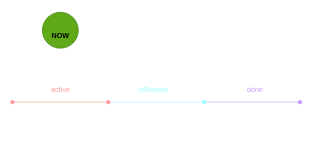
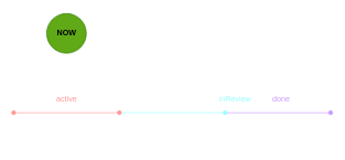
  <mxCell id="0" />
  <mxCell id="1" parent="0" />
  <mxCell id="2" value="" style="endArrow=oval;html=1;strokeColor=#CC99FF;endFill=1;" edge="1" parent="1"><mxGeometry width="50" height="50" relative="1" as="geometry"><mxPoint x="340" y="170" as="sourcePoint" /><mxPoint x="500" y="170" as="targetPoint" /></mxGeometry></mxCell>
  <mxCell id="3" value="" style="endArrow=oval;html=1;strokeColor=#99FFFF;endFill=1;" edge="1" parent="1"><mxGeometry width="50" height="50" relative="1" as="geometry"><mxPoint x="180" y="170" as="sourcePoint" /><mxPoint x="340" y="170" as="targetPoint" /></mxGeometry></mxCell>
  <mxCell id="4" value="" style="endArrow=oval;startArrow=oval;html=1;fillColor=#fad9d5;strokeColor=#FF9999;endFill=1;startFill=1;" edge="1" parent="1"><mxGeometry width="50" height="50" relative="1" as="geometry"><mxPoint x="20" y="170" as="sourcePoint" /><mxPoint x="180" y="170" as="targetPoint" /></mxGeometry></mxCell>
  <mxCell id="5" value="" style="ellipse;whiteSpace=wrap;html=1;aspect=fixed;fillColor=#60a917;strokeColor=#2D7600;fontColor=#ffffff;" vertex="1" parent="1"><mxGeometry x="70" y="20" width="60" height="60" as="geometry" /></mxCell>
- <mxCell id="6" value="&lt;b&gt;NOW&lt;/b&gt;" style="text;html=1;resizable=0;autosize=1;align=center;verticalAlign=middle;points=[];fillColor=none;strokeColor=none;rounded=0;" vertex="1" parent="1"><mxGeometry x="80" y="50" width="40" height="20" as="geometry" /></mxCell>
+ <mxCell id="6" value="&lt;b&gt;NOW&lt;/b&gt;" style="text;html=1;resizable=0;autosize=1;align=center;verticalAlign=middle;points=[];fillColor=none;strokeColor=none;rounded=0;" vertex="1" parent="1"><mxGeometry x="80" y="40" width="40" height="20" as="geometry" /></mxCell>
  <mxCell id="7" value="&lt;font color=&quot;#ff9999&quot;&gt;active&lt;/font&gt;" style="text;html=1;resizable=0;autosize=1;align=center;verticalAlign=middle;points=[];fillColor=none;strokeColor=none;rounded=0;" vertex="1" parent="1"><mxGeometry x="75" y="140" width="50" height="20" as="geometry" /></mxCell>
- <mxCell id="8" value="&lt;font color=&quot;#99ffff&quot;&gt;inReview&lt;/font&gt;" style="text;html=1;resizable=0;autosize=1;align=center;verticalAlign=middle;points=[];fillColor=none;strokeColor=none;rounded=0;" vertex="1" parent="1"><mxGeometry x="225" y="140" width="60" height="20" as="geometry" /></mxCell>
+ <mxCell id="8" value="&lt;font color=&quot;#99ffff&quot;&gt;inReview&lt;/font&gt;" style="text;html=1;resizable=0;autosize=1;align=center;verticalAlign=middle;points=[];fillColor=none;strokeColor=none;rounded=0;" vertex="1" parent="1"><mxGeometry x="325" y="140" width="60" height="20" as="geometry" /></mxCell>
  <mxCell id="9" value="&lt;font color=&quot;#cc99ff&quot;&gt;done&lt;/font&gt;" style="text;html=1;resizable=0;autosize=1;align=center;verticalAlign=middle;points=[];fillColor=none;strokeColor=none;rounded=0;" vertex="1" parent="1"><mxGeometry x="405" y="140" width="40" height="20" as="geometry" /></mxCell>
  <mxCell id="10" value="&lt;font color=&quot;#ffffff&quot;&gt;review done&lt;/font&gt;" style="text;html=1;resizable=0;autosize=1;align=center;verticalAlign=middle;points=[];fillColor=none;strokeColor=none;rounded=0;fontColor=#CC99FF;" vertex="1" parent="1"><mxGeometry x="300" y="200" width="80" height="20" as="geometry" /></mxCell>
